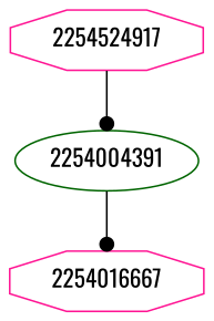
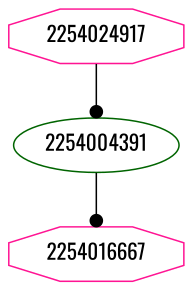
  strict digraph {
    fontname=Oswald
    node [color=deeppink fontname=Oswald shape=octagon]
    edge [arrowhead=dot fontname=Oswald]
    2254004391 [color=darkgreen shape=ellipse]
-   2254024917 [label=2254524917]
+   2254024917
    2254016667
    2254004391 -> 2254016667
    2254024917 -> 2254004391
  }
